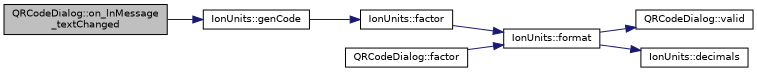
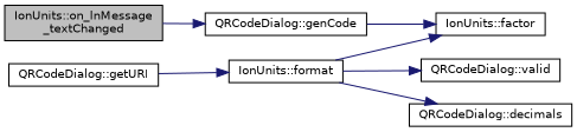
  digraph {
    rankdir=LR
    node [color=black fillcolor=white fontname=Helvetica fontsize=10 shape=record style=filled]
    edge [color=midnightblue fontname=Helvetica fontsize=10 labelfontname=Helvetica labelfontsize=10 style=solid]
-   n1 [fillcolor=grey75 fontcolor=black height=0.2 label="QRCodeDialog::on_lnMessage\l_textChanged" width=0.4]
-   n2 [height=0.2 label="IonUnits::genCode" width=0.4]
+   n1 [fillcolor=grey75 fontcolor=black height=0.2 label="IonUnits::on_lnMessage\l_textChanged" width=0.4]
+   n2 [height=0.2 label="QRCodeDialog::genCode" width=0.4]
    n3 [height=0.2 label="IonUnits::factor" width=0.4]
-   n4 [height=0.2 label="QRCodeDialog::factor" width=0.4]
+   n4 [height=0.2 label="QRCodeDialog::getURI" width=0.4]
    n5 [height=0.2 label="IonUnits::format" width=0.4]
    n6 [height=0.2 label="QRCodeDialog::valid" width=0.4]
-   n7 [height=0.2 label="IonUnits::decimals" width=0.4]
+   n7 [height=0.2 label="QRCodeDialog::decimals" width=0.4]
    n1 -> n2
    n2 -> n3
    n4 -> n5
-   n3 -> n5
+   n5 -> n3
    n5 -> n6
    n5 -> n7
  }
